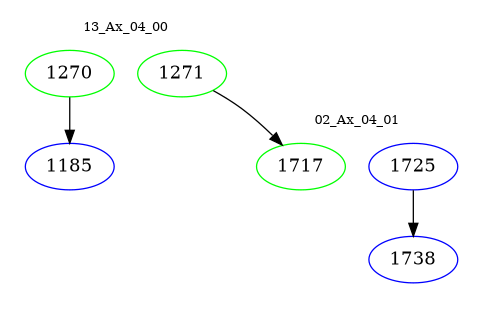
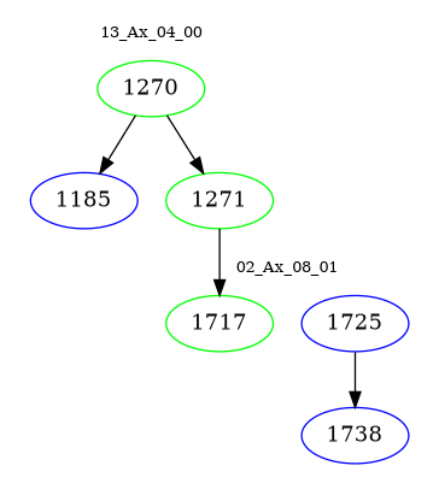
  digraph {
    node [color=green]
    edge [color=black]
    n1 [label=1270]
    n2 [color=blue label=1185]
    n3 [label=1271]
    n4 [color=blue label=1725]
    n5 [label=1717]
    n6 [color=blue label=1738]
    subgraph cluster_1 {
      color=white
      fontsize=10
      label="13_Ax_04_00"
      n1
      n2
      n3
    }
    subgraph cluster_2 {
      color=white
      fontsize=10
-     label="02_Ax_04_01"
+     label="02_Ax_08_01"
      n4
      n5
      n6
    }
    n1 -> n2
+   n1 -> n3
    n3 -> n5
    n4 -> n6
  }
